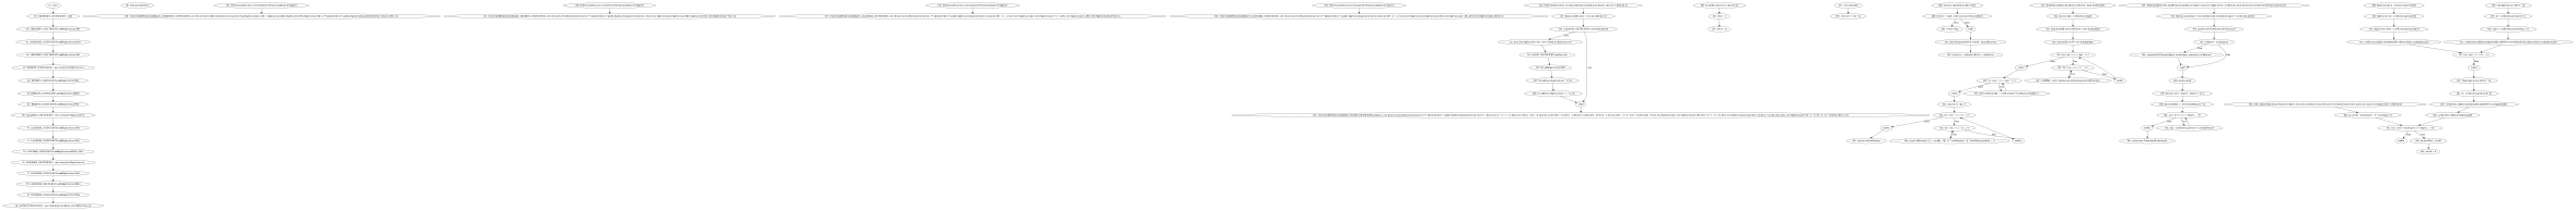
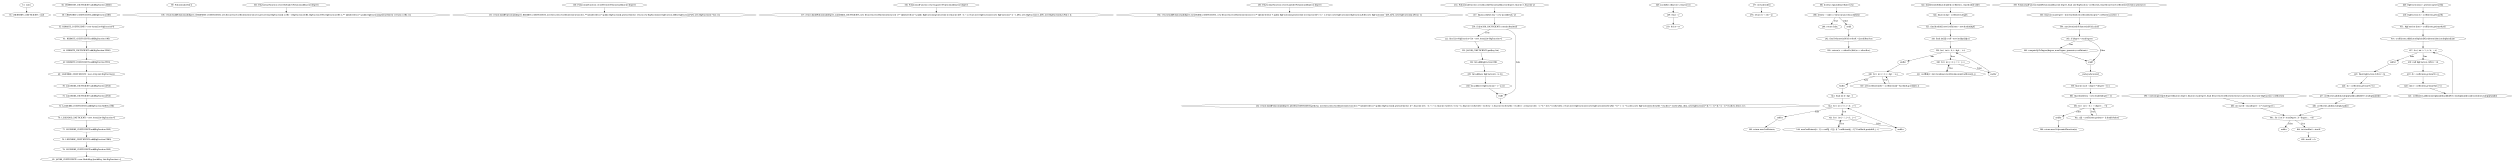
  digraph {
    fontname="Noto Serif"
    node [fontname="Noto Serif"]
    edge [fontname="Noto Serif"]
    n1 [label="51:  static"]
    n2 [label="55:  CHEBYSHEV_COEFFICIENTS = null"]
-   n3 [label="56:  CHEBYSHEV_COEFFICIENTS.add(BigFraction.ONE)"]
    n4 [label="56:  CHEBYSHEV_COEFFICIENTS.add(BigFraction.ZERO)"]
    n5 [label="58:  CHEBYSHEV_COEFFICIENTS.add(BigFraction.ONE)"]
    n6 [label="62:  HERMITE_COEFFICIENTS = new ArrayList<BigFraction>()"]
    n7 [label="63:  HERMITE_COEFFICIENTS.add(BigFraction.ONE)"]
    n8 [label="64:  HERMITE_COEFFICIENTS.add(BigFraction.ZERO)"]
    n9 [label="65:  HERMITE_COEFFICIENTS.add(BigFraction.TWO)"]
    n10 [label="69:  LAGUERRE_COEFFICIENTS = new ArrayList<BigFraction>()"]
    n11 [label="70:  LAGUERRE_COEFFICIENTS.add(BigFraction.ONE)"]
    n12 [label="71:  LAGUERRE_COEFFICIENTS.add(BigFraction.ONE)"]
    n13 [label="72:  LAGUERRE_COEFFICIENTS.add(BigFraction.MINUS_ONE)"]
    n14 [label="76:  LEGENDRE_COEFFICIENTS = new ArrayList<BigFraction>()"]
    n15 [label="77:  LEGENDRE_COEFFICIENTS.add(BigFraction.ONE)"]
    n16 [label="78:  LEGENDRE_COEFFICIENTS.add(BigFraction.ZERO)"]
    n17 [label="79:  LEGENDRE_COEFFICIENTS.add(BigFraction.ONE)"]
    n18 [label="82:  JACOBI_COEFFICIENTS = new HashMap<JacobiKey, List<BigFraction>>()"]
    n19 [label="89:  PolynomialsUtils ()"]
    n20 [label="105:  PolynomialFunction createChebyshevPolynomial(final int degree)"]
    n21 [label="106:  return buildPolynomial(degree, CHEBYSHEV_COEFFICIENTS, new RecurrenceCoefficientsGenerator() { private final BigFraction[] coeffs = { BigFraction.ZERO, BigFraction.TWO, BigFraction.ONE }; /** {@inheritDoc} */ public BigFraction[] generate(int k) { return coeffs; } });"]
    n22 [label="130:  PolynomialFunction createHermitePolynomial(final int degree)"]
    n23 [label="131:  return buildPolynomial(degree, HERMITE_COEFFICIENTS, new RecurrenceCoefficientsGenerator() { /** {@inheritDoc} */ public BigFraction[] generate(int k) { return new BigFraction[] { BigFraction.ZERO, BigFraction.TWO, new BigFraction(2 * k)}; } });"]
    n24 [label="156:  PolynomialFunction createLaguerrePolynomial(final int degree)"]
    n25 [label="157:  return buildPolynomial(degree, LAGUERRE_COEFFICIENTS, new RecurrenceCoefficientsGenerator() { /** {@inheritDoc} */ public BigFraction[] generate(int k) { final int kP1 = k + 1; return new BigFraction[] { new BigFraction(2 * k + 1, kP1), new BigFraction(-1, kP1), new BigFraction(k, kP1)}; } });"]
    n26 [label="183:  PolynomialFunction createLegendrePolynomial(final int degree)"]
    n27 [label="184:  return buildPolynomial(degree, LEGENDRE_COEFFICIENTS,  new RecurrenceCoefficientsGenerator() { /** {@inheritDoc} */ public BigFraction[] generate(int k) { final int kP1 = k + 1; return new BigFraction[] { BigFraction.ZERO, new BigFraction(k + kP1, kP1), new BigFraction(k, kP1)}; } });"]
    n28 [label="214:  PolynomialFunction createJacobiPolynomial(final int degree, final int v, final int w)"]
    n29 [label="217:  final JacobiKey key = new JacobiKey(v, w)"]
    n30 [label="219:  if (!JACOBI_COEFFICIENTS.containsKey(key))"]
    n31 [label="222:  final List<BigFraction> list = new ArrayList<BigFraction>()"]
    n32 [label=endif]
    n33 [label="223:  JACOBI_COEFFICIENTS.put(key, list)"]
    n34 [label="234:  return buildPolynomial(degree, JACOBI_COEFFICIENTS.get(key),  new RecurrenceCoefficientsGenerator() { /** {@inheritDoc} */ public BigFraction[] generate(int k) { k++; final int kvw  = k + v + w; final int twoKvw = kvw + k; final int twoKvwM1 = twoKvw - 1; final int twoKvwM2 = twoKvw - 2; final int den  = 2 * k *  kvw * twoKvwM2;  return new BigFraction[] { new BigFraction(twoKvwM1 * (v * v - w * w), den), new BigFraction(twoKvwM1 * twoKvw * twoKvwM2, den), new BigFraction(2 * (k + v - 1) * (k + w - 1) * twoKvw, den) }; } });"]
    n35 [label="226:  list.add(BigFraction.ONE)"]
    n36 [label="229:  list.add(new BigFraction(v - w, 2))"]
    n37 [label="230:  list.add(new BigFraction(2 + v + w, 2))"]
    n38 [label="268:  JacobiKey (final int v, final int w)"]
    n39 [label="269:  this.v = v"]
    n40 [label="270:  this.w = w"]
    n41 [label="277:  int hashCode()"]
    n42 [label="278:  return (v << 16) ^ w;"]
    n43 [label="286:  boolean equals(final Object key)"]
    n44 [label="288:  if ((key == null) || !(key instanceof JacobiKey))"]
    n45 [label="289:  return false;"]
    n46 [label=endif]
    n47 [label="292:  final PolynomialsUtils otherK = (JacobiKey) key"]
    n48 [label="293:  return (v == otherK.v) && (w == otherK.w);"]
    n49 [label="322:  double[] shift(final double[] coefficients,  final double shift)"]
    n50 [label="324:  final int dp1 = coefficients.length"]
    n51 [label="325:  final double[] newCoefficients = new double[dp1]"]
    n52 [label="328:  final int[][] coeff = new int[dp1][dp1]"]
    n53 [label="329:  for (  int i = 0 ; i < dp1 ;   i++)"]
    n54 [label=endfor]
    n55 [label="330:  for (  int j = 0 ; j <= i ;   j++)"]
    n56 [label="336:  for (  int i = 0 ; i < dp1 ;   i++)"]
    n57 [label=endfor]
    n58 [label="331:  coeff[i][j] = (int) CombinatoricsUtils.binomialCoefficient(i, j)"]
    n59 [label=endfor]
    n60 [label="337:  newCoefficients[0] += coefficients[i] * FastMath.pow(shift, i)"]
    n61 [label="341:  final int d = dp1 - 1"]
    n62 [label="342:  for (  int i = 0 ; i < d ;   i++)"]
    n63 [label=endfor]
    n64 [label="343:  for (  int j = i ; j < d ;   j++)"]
    n65 [label="349:  return newCoefficients;"]
    n66 [label=endfor]
    n67 [label="344:  newCoefficients[i + 1] += coeff[j + 1][j - i] * coefficients[j + 1] * FastMath.pow(shift, j - i)"]
    n68 [label="359:  PolynomialFunction buildPolynomial(final int degree, final List<BigFraction> coefficients, final RecurrenceCoefficientsGenerator generator)"]
    n69 [label="363:  final int maxDegree = (int) FastMath.floor(FastMath.sqrt(2 * coefficients.size())) - 1"]
    n70 [label="364:  synchronized (PolynomialsUtils.class)"]
    n71 [label="365:  if (degree > maxDegree)"]
    n72 [label="366:  computeUpToDegree(degree, maxDegree, generator, coefficients)"]
    n73 [label=endif]
    n74 [label="end-synchronized"]
    n75 [label="378:  final int start = degree * (degree + 1) / 2"]
    n76 [label="380:  final double[] a = new double[degree + 1]"]
    n77 [label="381:  for (  int i = 0 ; i <= degree ;   ++i)"]
    n78 [label=endfor]
    n79 [label="382:  a[i] = coefficients.get(start + i).doubleValue()"]
    n80 [label="386:  return new PolynomialFunction(a);"]
    n81 [label="396:  void computeUpToDegree(final int degree, final int maxDegree, final RecurrenceCoefficientsGenerator generator, final List<BigFraction> coefficients)"]
    n82 [label="400:  int startK = (maxDegree - 1) * maxDegree / 2"]
    n83 [label="401:  for (  int k = maxDegree ; k < degree ;   ++k)"]
    n84 [label=endfor]
    n85 [label="404:  int startKm1 = startK"]
    n86 [label="405:  startK += k"]
    n87 [label="408:  BigFraction[] ai = generator.generate(k)"]
    n88 [label="410:  BigFraction ck = coefficients.get(startK)"]
    n89 [label="411:  BigFraction ckm1 = coefficients.get(startKm1)"]
    n90 [label="414:  coefficients.add(ck.multiply(ai[0]).subtract(ckm1.multiply(ai[2])))"]
    n91 [label="417:  for (  int i = 1 ; i < k ;   ++i)"]
    n92 [label=endfor]
    n93 [label="418:  null BigFraction ckPrev = ck"]
    n94 [label="425:  final BigFraction ckPrev = ck"]
    n95 [label="419:  ck = coefficients.get(startK + i)"]
    n96 [label="426:  ck = coefficients.get(startK + k)"]
    n97 [label="420:  ckm1 = coefficients.get(startKm1 + i)"]
    n98 [label="421:  coefficients.add(ck.multiply(ai[0]).add(ckPrev.multiply(ai[1])).subtract(ckm1.multiply(ai[2])))"]
    n99 [label="427:  coefficients.add(ck.multiply(ai[0]).add(ckPrev.multiply(ai[1])))"]
    n100 [label="430:  coefficients.add(ck.multiply(ai[1]))"]
    n1 -> n2
-   n2 -> n3
-   n3 -> n4
    n4 -> n5
    n5 -> n6
    n6 -> n7
    n7 -> n8
    n8 -> n9
    n9 -> n10
    n10 -> n11
    n11 -> n12
    n12 -> n13
    n13 -> n14
    n14 -> n15
    n15 -> n16
    n16 -> n17
    n17 -> n18
    n20 -> n21
    n22 -> n23
    n24 -> n25
    n26 -> n27
    n28 -> n29
    n29 -> n30
    n30 -> n31 [label=True]
    n30 -> n32 [label=False]
    n31 -> n33
    n32 -> n34
    n33 -> n35
    n35 -> n36
    n36 -> n37
    n37 -> n32
    n38 -> n39
    n39 -> n40
    n41 -> n42
    n43 -> n44
    n44 -> n45 [label=True]
    n44 -> n46 [label=False]
    n46 -> n47
    n47 -> n48
    n49 -> n50
    n50 -> n51
    n51 -> n52
    n52 -> n53
    n53 -> n54 [label=False]
    n53 -> n55 [label=True]
    n54 -> n56
    n55 -> n57 [label=False]
    n55 -> n58 [label=True]
    n56 -> n59 [label=False]
    n56 -> n60 [label=True]
    n57 -> n53
    n58 -> n55
    n59 -> n61
    n60 -> n56
    n61 -> n62
    n62 -> n63 [label=False]
    n62 -> n64 [label=True]
    n63 -> n65
    n64 -> n66 [label=False]
    n64 -> n67 [label=True]
    n66 -> n62
    n67 -> n64
    n68 -> n69
    n69 -> n70
    n70 -> n71
    n71 -> n72 [label=True]
    n71 -> n73 [label=False]
    n72 -> n73
    n73 -> n74
    n74 -> n75
    n75 -> n76
    n76 -> n77
    n77 -> n78 [label=False]
    n77 -> n79 [label=True]
    n78 -> n80
    n79 -> n77
    n81 -> n82
    n82 -> n83
    n83 -> n84 [label=False]
    n83 -> n85 [label=True]
    n85 -> n86
    n87 -> n88
    n88 -> n89
    n89 -> n90
    n90 -> n91
    n91 -> n92 [label=False]
+   n91 -> n93 [label=True]
    n92 -> n94
    n93 -> n95
    n94 -> n96
    n95 -> n97
    n96 -> n99
    n97 -> n98
    n98 -> n91
    n99 -> n100
    n100 -> n83
  }
